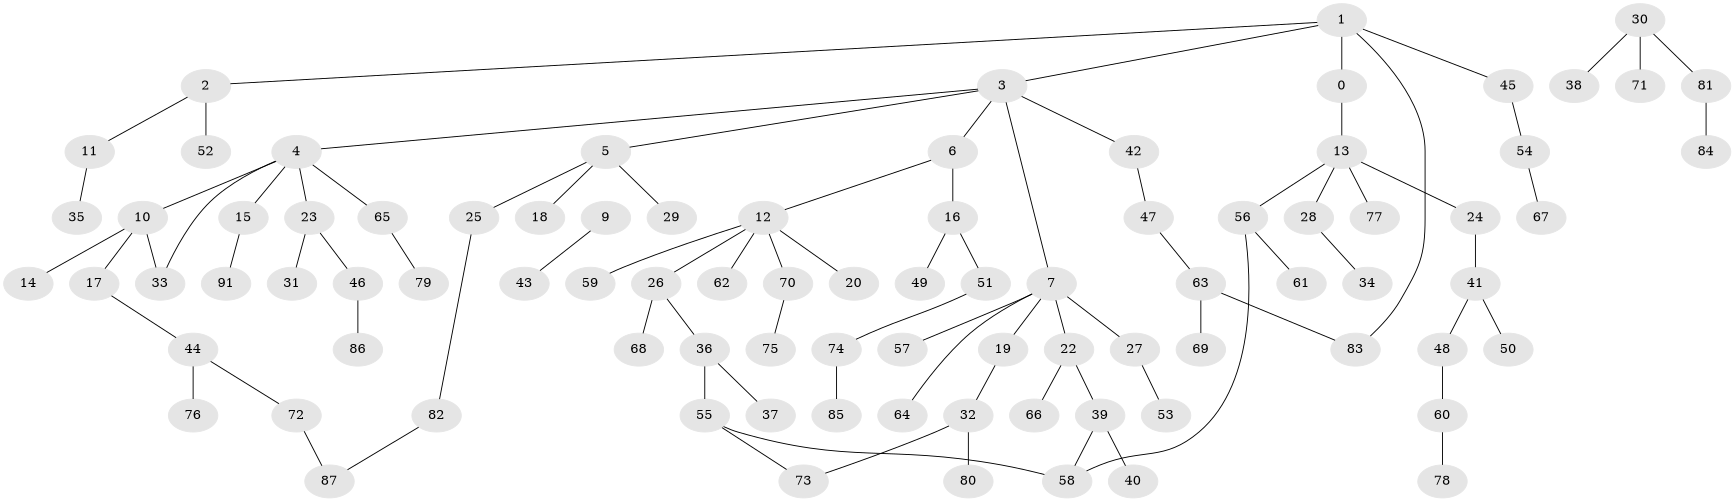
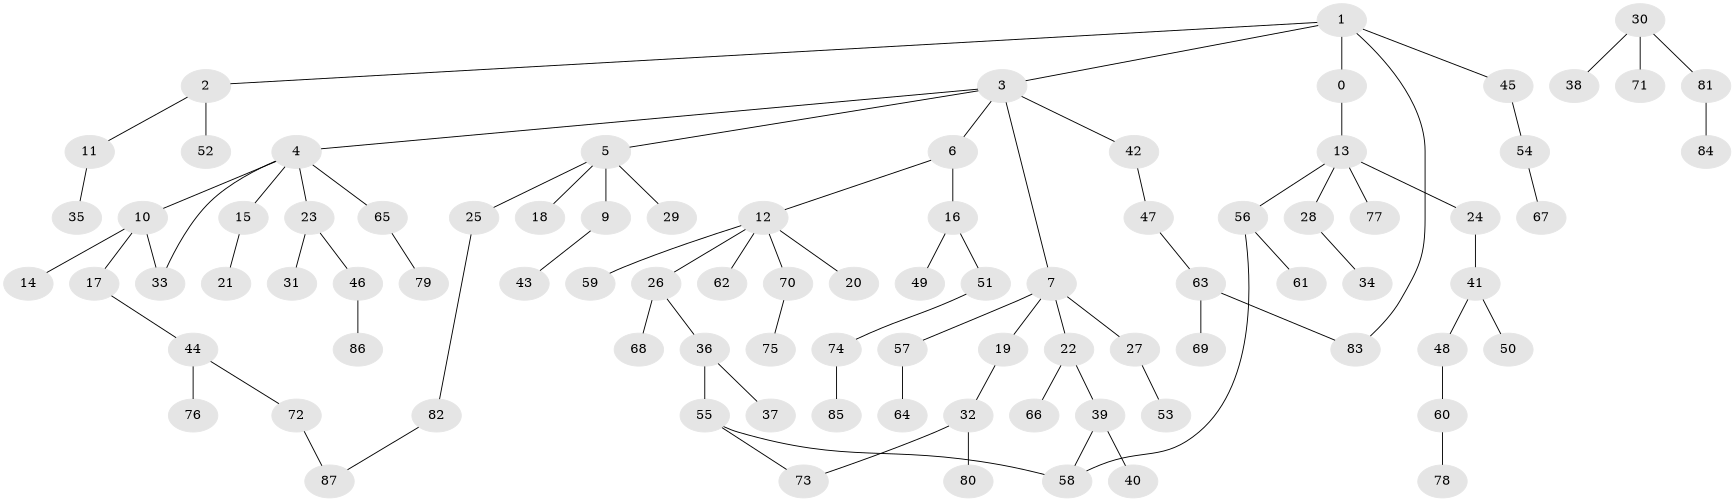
  graph {
    node [color=gray90 style=filled]
    1
    2
    3
    n4 [label=0]
    45
    83
    11
    52
    4
    5
    6
    7
    42
    13
    54
    35
    10
    15
    23
    33
    65
    9
    18
    25
    29
    12
    16
    19
    22
    27
    57
    64
    47
    14
    17
-   21 [label=91]
+   21
    31
    46
    79
    43
    82
    20
    26
    59
    62
    70
    49
    51
    32
    39
    66
    53
    24
    28
    56
    77
    44
    30
    38
    71
    81
    36
    68
    75
    41
    34
    58
    61
    74
    72
    76
    73
    80
    40
    86
    48
    50
    87
    37
    55
    84
    60
    63
    67
    69
    78
    85
    1 -- 2
    1 -- 3
    1 -- n4
    1 -- 45
    1 -- 83
    2 -- 11
    2 -- 52
    3 -- 4
    3 -- 5
    3 -- 6
    3 -- 7
    3 -- 42
    n4 -- 13
    45 -- 54
    11 -- 35
    4 -- 10
    4 -- 15
    4 -- 23
    4 -- 33
    4 -- 65
+   5 -- 9
    5 -- 18
    5 -- 25
    5 -- 29
    6 -- 12
    6 -- 16
    7 -- 19
    7 -- 22
    7 -- 27
    7 -- 57
-   7 -- 64
+   57 -- 64
    42 -- 47
    13 -- 24
    13 -- 28
    13 -- 56
    13 -- 77
    54 -- 67
    10 -- 33
    10 -- 14
    10 -- 17
    15 -- 21
    23 -- 31
    23 -- 46
    65 -- 79
    9 -- 43
    25 -- 82
    12 -- 20
    12 -- 26
    12 -- 59
    12 -- 62
    12 -- 70
    16 -- 49
    16 -- 51
    19 -- 32
    22 -- 39
    22 -- 66
    27 -- 53
    47 -- 63
    17 -- 44
    46 -- 86
    82 -- 87
    26 -- 36
    26 -- 68
    70 -- 75
    51 -- 74
    32 -- 73
    32 -- 80
    39 -- 58
    39 -- 40
    24 -- 41
    28 -- 34
    56 -- 58
    56 -- 61
    44 -- 72
    44 -- 76
    30 -- 38
    30 -- 71
    30 -- 81
    81 -- 84
    36 -- 37
    36 -- 55
    41 -- 48
    41 -- 50
    74 -- 85
    72 -- 87
    48 -- 60
    55 -- 58
    55 -- 73
    60 -- 78
    63 -- 83
    63 -- 69
  }
